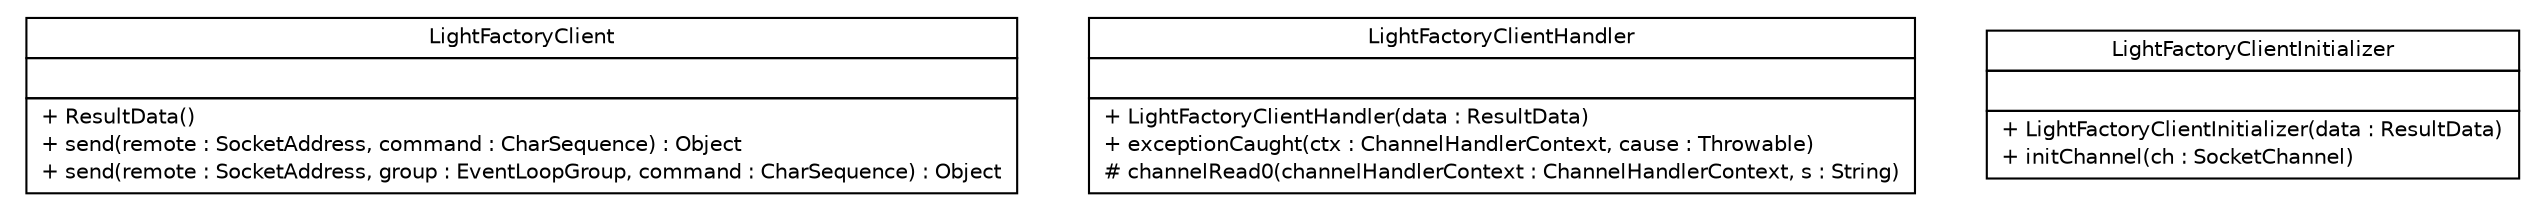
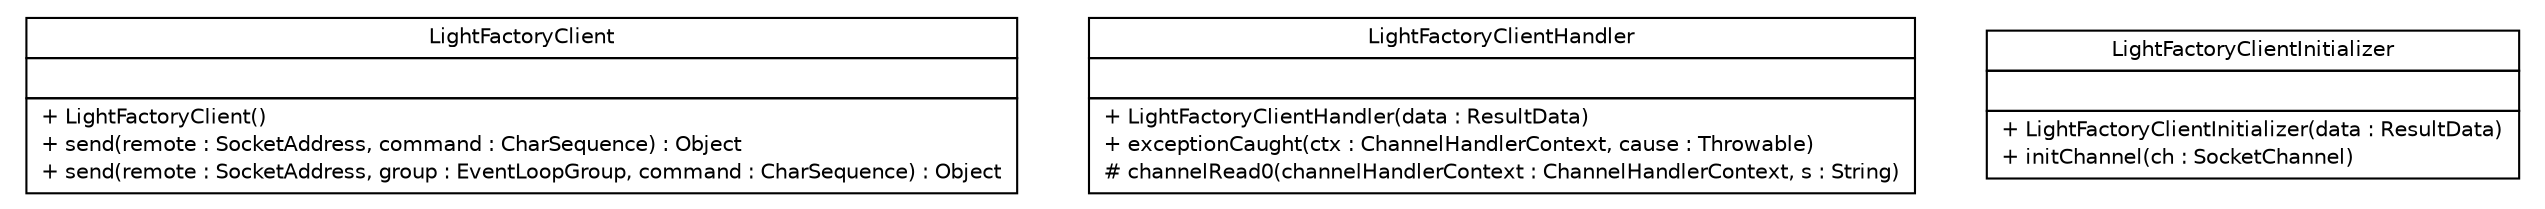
  digraph {
    nodesep=0.25
    ranksep=0.5
    node [fontcolor=black fontname=Helvetica fontsize=10.0 shape=plaintext]
-   n1 [label=<<table title="com.xley.lfosc.lightfactory.client.LightFactoryClient" border="0" cellborder="1" cellspacing="0" cellpadding="2" port="p" href="./LightFactoryClient.html"> 		<tr><td><table border="0" cellspacing="0" cellpadding="1"> <tr><td align="center" balign="center"> LightFactoryClient </td></tr> 		</table></td></tr> 		<tr><td><table border="0" cellspacing="0" cellpadding="1"> <tr><td align="left" balign="left">  </td></tr> 		</table></td></tr> 		<tr><td><table border="0" cellspacing="0" cellpadding="1"> <tr><td align="left" balign="left"> + ResultData() </td></tr> <tr><td align="left" balign="left"> + send(remote : SocketAddress, command : CharSequence) : Object </td></tr> <tr><td align="left" balign="left"> + send(remote : SocketAddress, group : EventLoopGroup, command : CharSequence) : Object </td></tr> 		</table></td></tr> 		</table>>]
+   n1 [label=<<table title="com.xley.lfosc.lightfactory.client.LightFactoryClient" border="0" cellborder="1" cellspacing="0" cellpadding="2" port="p" href="./LightFactoryClient.html"> 		<tr><td><table border="0" cellspacing="0" cellpadding="1"> <tr><td align="center" balign="center"> LightFactoryClient </td></tr> 		</table></td></tr> 		<tr><td><table border="0" cellspacing="0" cellpadding="1"> <tr><td align="left" balign="left">  </td></tr> 		</table></td></tr> 		<tr><td><table border="0" cellspacing="0" cellpadding="1"> <tr><td align="left" balign="left"> + LightFactoryClient() </td></tr> <tr><td align="left" balign="left"> + send(remote : SocketAddress, command : CharSequence) : Object </td></tr> <tr><td align="left" balign="left"> + send(remote : SocketAddress, group : EventLoopGroup, command : CharSequence) : Object </td></tr> 		</table></td></tr> 		</table>>]
    n2 [label=<<table title="com.xley.lfosc.lightfactory.client.LightFactoryClientHandler" border="0" cellborder="1" cellspacing="0" cellpadding="2" port="p" href="./LightFactoryClientHandler.html"> 		<tr><td><table border="0" cellspacing="0" cellpadding="1"> <tr><td align="center" balign="center"> LightFactoryClientHandler </td></tr> 		</table></td></tr> 		<tr><td><table border="0" cellspacing="0" cellpadding="1"> <tr><td align="left" balign="left">  </td></tr> 		</table></td></tr> 		<tr><td><table border="0" cellspacing="0" cellpadding="1"> <tr><td align="left" balign="left"> + LightFactoryClientHandler(data : ResultData) </td></tr> <tr><td align="left" balign="left"> + exceptionCaught(ctx : ChannelHandlerContext, cause : Throwable) </td></tr> <tr><td align="left" balign="left"> # channelRead0(channelHandlerContext : ChannelHandlerContext, s : String) </td></tr> 		</table></td></tr> 		</table>>]
    n3 [label=<<table title="com.xley.lfosc.lightfactory.client.LightFactoryClientInitializer" border="0" cellborder="1" cellspacing="0" cellpadding="2" port="p" href="./LightFactoryClientInitializer.html"> 		<tr><td><table border="0" cellspacing="0" cellpadding="1"> <tr><td align="center" balign="center"> LightFactoryClientInitializer </td></tr> 		</table></td></tr> 		<tr><td><table border="0" cellspacing="0" cellpadding="1"> <tr><td align="left" balign="left">  </td></tr> 		</table></td></tr> 		<tr><td><table border="0" cellspacing="0" cellpadding="1"> <tr><td align="left" balign="left"> + LightFactoryClientInitializer(data : ResultData) </td></tr> <tr><td align="left" balign="left"> + initChannel(ch : SocketChannel) </td></tr> 		</table></td></tr> 		</table>>]
  }
